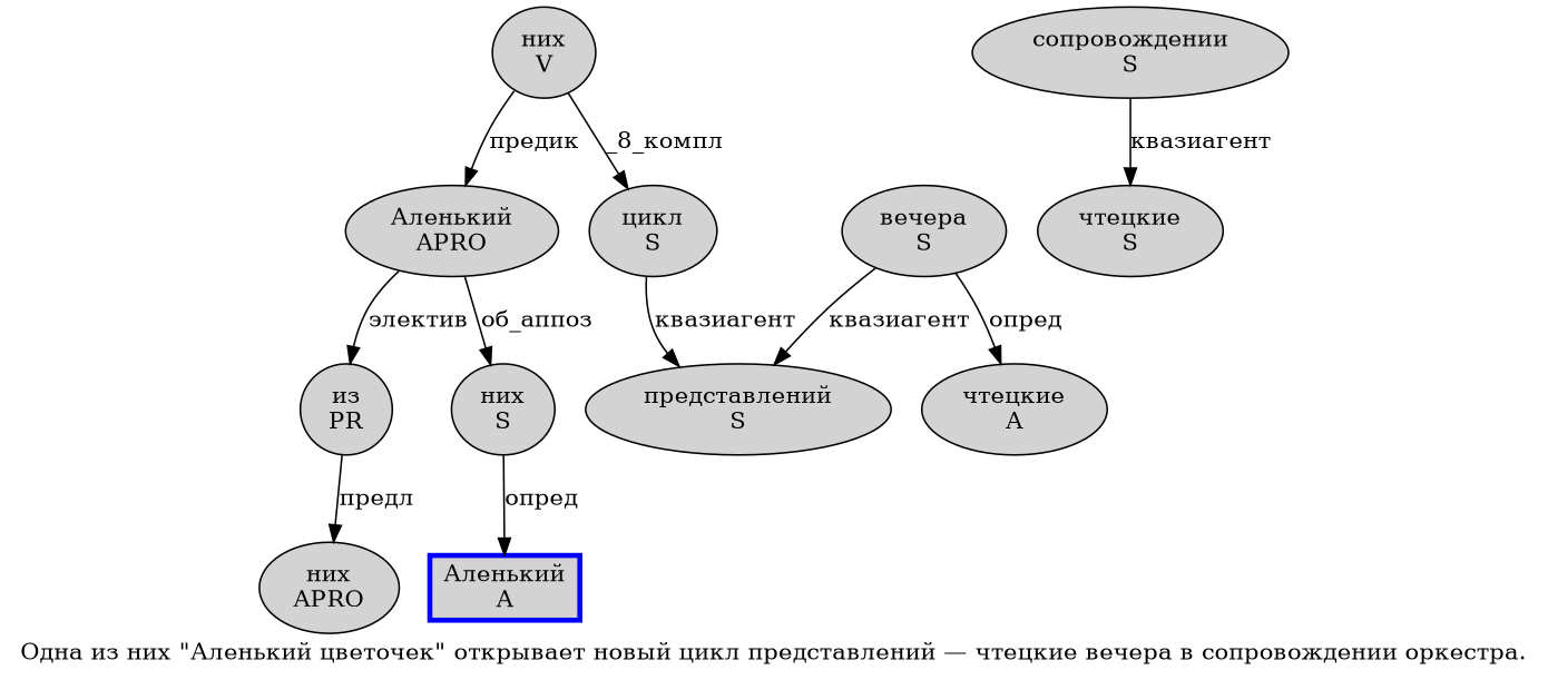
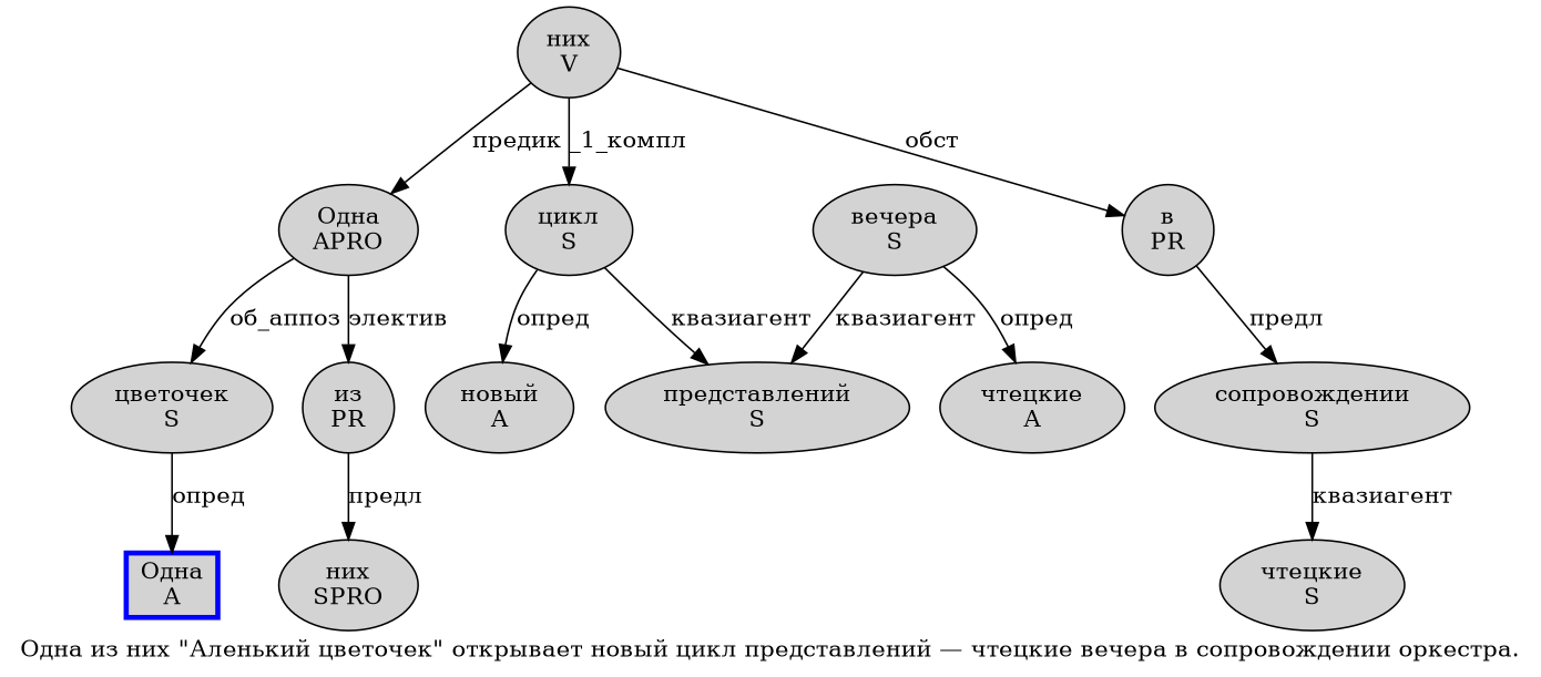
  digraph {
    label="Одна из них \"Аленький цветочек\" открывает новый цикл представлений — чтецкие вечера в сопровождении оркестра."
    node [fillcolor=lightgray penwidth=1 shape=ellipse style=filled]
-   n1 [label="Аленький\nAPRO"]
+   n1 [label="Одна\nAPRO"]
    n2 [label="из\nPR"]
-   n3 [label="них\nS"]
-   n4 [label="них\nAPRO"]
-   n5 [color=blue label="Аленький\nA" penwidth=3 shape=box]
+   n3 [label="цветочек\nS"]
+   n4 [label="них\nSPRO"]
+   n5 [color=blue label="Одна\nA" penwidth=3 shape=box]
    n6 [label="них\nV"]
    n7 [label="цикл\nS"]
+   n8 [label="в\nPR"]
+   n9 [label="новый\nA"]
    n10 [label="представлений\nS"]
    n11 [label="сопровождении\nS"]
    n12 [label="вечера\nS"]
    n13 [label="чтецкие\nA"]
    n14 [label="чтецкие\nS"]
    n1 -> n2 [label="электив"]
    n1 -> n3 [label="об_аппоз"]
    n2 -> n4 [label="предл"]
    n3 -> n5 [label="опред"]
    n6 -> n1 [label="предик"]
-   n6 -> n7 [label="_8_компл"]
+   n6 -> n7 [label="_1_компл"]
+   n6 -> n8 [label="обст"]
+   n7 -> n9 [label="опред"]
    n7 -> n10 [label="квазиагент"]
+   n8 -> n11 [label="предл"]
    n11 -> n14 [label="квазиагент"]
    n12 -> n10 [label="квазиагент"]
    n12 -> n13 [label="опред"]
  }
